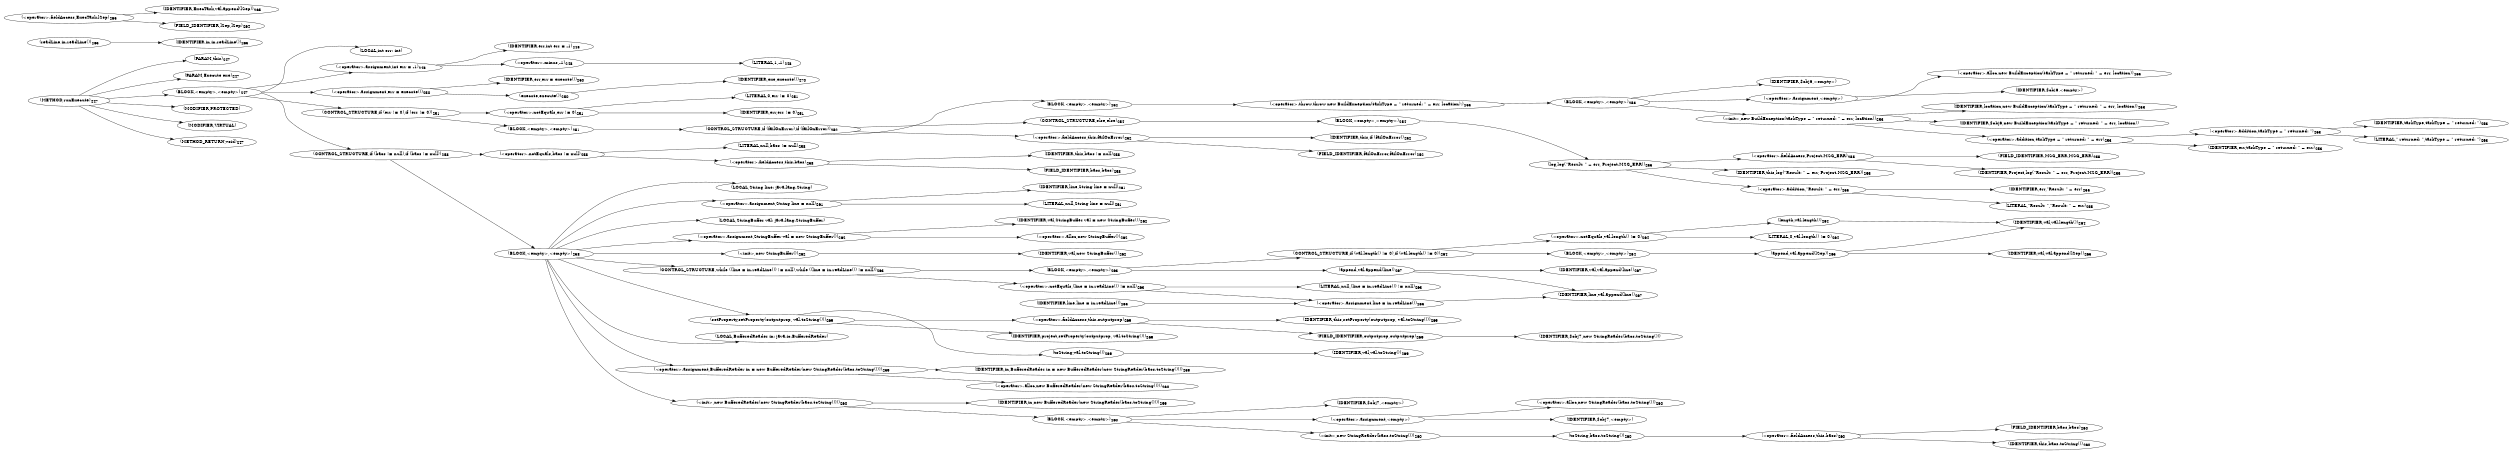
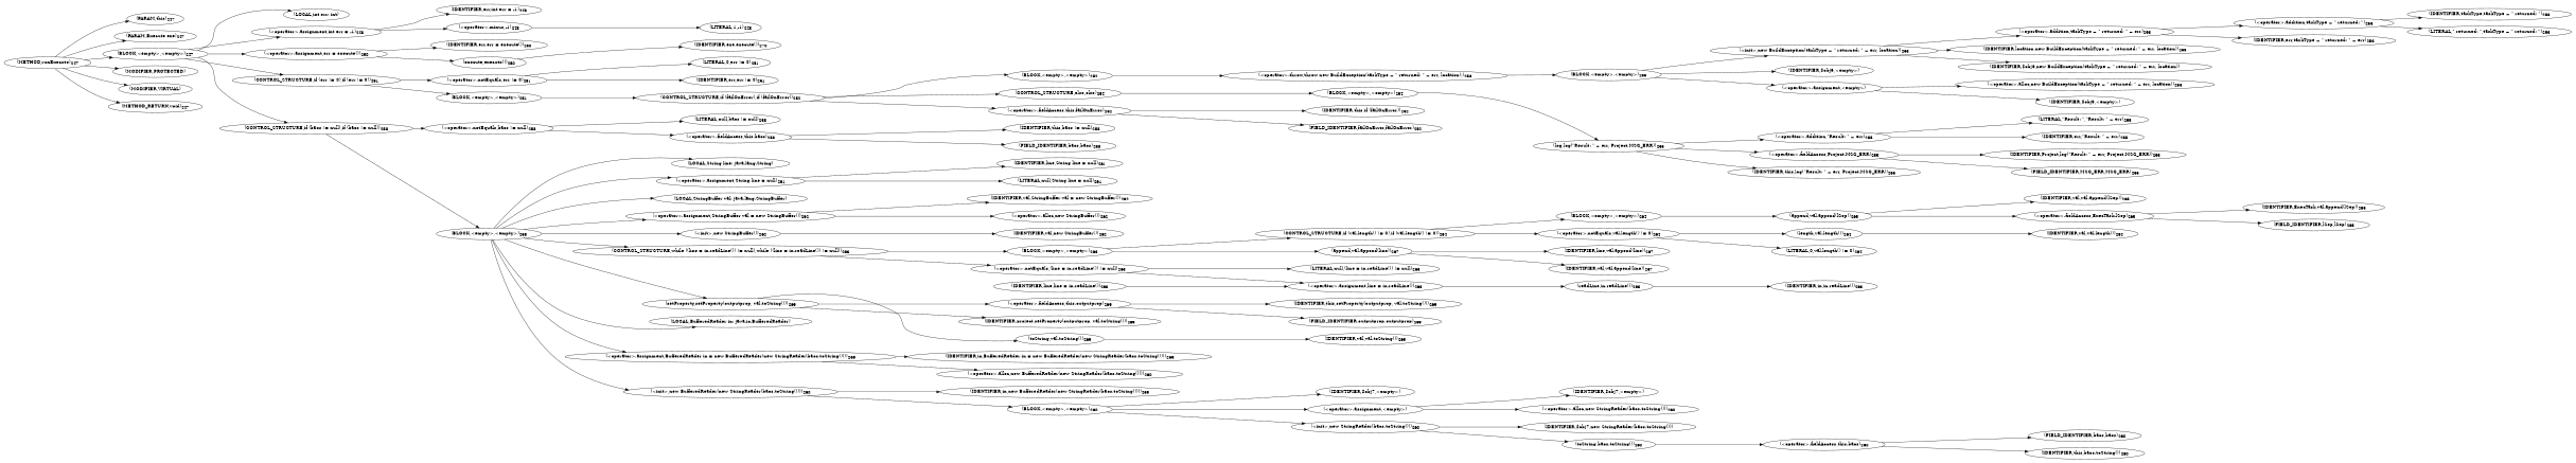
  digraph {
    rankdir=LR
    n1 [label=<(METHOD,runExecute)<SUB>247</SUB>>]
    n2 [label=<(PARAM,this)<SUB>247</SUB>>]
    n3 [label=<(PARAM,Execute exe)<SUB>247</SUB>>]
    n4 [label=<(BLOCK,&lt;empty&gt;,&lt;empty&gt;)<SUB>247</SUB>>]
    n5 [label=<(MODIFIER,PROTECTED)>]
    n6 [label=<(MODIFIER,VIRTUAL)>]
    n7 [label=<(METHOD_RETURN,void)<SUB>247</SUB>>]
    n8 [label=<(LOCAL,int err: int)>]
    n9 [label=<(&lt;operator&gt;.assignment,int err = -1)<SUB>248</SUB>>]
    n10 [label=<(&lt;operator&gt;.assignment,err = execute())<SUB>250</SUB>>]
    n11 [label=<(CONTROL_STRUCTURE,if (err != 0),if (err != 0))<SUB>251</SUB>>]
    n12 [label=<(CONTROL_STRUCTURE,if (baos != null),if (baos != null))<SUB>258</SUB>>]
    n13 [label=<(IDENTIFIER,err,int err = -1)<SUB>248</SUB>>]
    n14 [label=<(&lt;operator&gt;.minus,-1)<SUB>248</SUB>>]
    n15 [label=<(IDENTIFIER,err,err = execute())<SUB>250</SUB>>]
    n16 [label=<(execute,execute())<SUB>250</SUB>>]
    n17 [label=<(&lt;operator&gt;.notEquals,err != 0)<SUB>251</SUB>>]
    n18 [label=<(BLOCK,&lt;empty&gt;,&lt;empty&gt;)<SUB>251</SUB>>]
    n19 [label=<(&lt;operator&gt;.notEquals,baos != null)<SUB>258</SUB>>]
    n20 [label=<(BLOCK,&lt;empty&gt;,&lt;empty&gt;)<SUB>258</SUB>>]
    n21 [label=<(LITERAL,1,-1)<SUB>248</SUB>>]
    n22 [label=<(IDENTIFIER,exe,execute())<SUB>270</SUB>>]
    n23 [label=<(IDENTIFIER,err,err != 0)<SUB>251</SUB>>]
    n24 [label=<(LITERAL,0,err != 0)<SUB>251</SUB>>]
    n25 [label=<(CONTROL_STRUCTURE,if (failOnError),if (failOnError))<SUB>252</SUB>>]
    n26 [label=<(&lt;operator&gt;.fieldAccess,this.failOnError)<SUB>252</SUB>>]
    n27 [label=<(BLOCK,&lt;empty&gt;,&lt;empty&gt;)<SUB>252</SUB>>]
    n28 [label=<(CONTROL_STRUCTURE,else,else)<SUB>254</SUB>>]
    n29 [label=<(IDENTIFIER,this,if (failOnError))<SUB>252</SUB>>]
    n30 [label=<(FIELD_IDENTIFIER,failOnError,failOnError)<SUB>252</SUB>>]
    n31 [label=<(&lt;operator&gt;.throw,throw new BuildException(taskType + &quot; returned: &quot; + err, location);)<SUB>253</SUB>>]
    n32 [label=<(BLOCK,&lt;empty&gt;,&lt;empty&gt;)<SUB>254</SUB>>]
    n33 [label=<(BLOCK,&lt;empty&gt;,&lt;empty&gt;)<SUB>253</SUB>>]
    n34 [label=<(&lt;operator&gt;.assignment,&lt;empty&gt;)>]
    n35 [label=<(&lt;init&gt;,new BuildException(taskType + &quot; returned: &quot; + err, location))<SUB>253</SUB>>]
    n36 [label=<(IDENTIFIER,$obj6,&lt;empty&gt;)>]
    n37 [label=<(IDENTIFIER,$obj6,&lt;empty&gt;)>]
    n38 [label=<(&lt;operator&gt;.alloc,new BuildException(taskType + &quot; returned: &quot; + err, location))<SUB>253</SUB>>]
    n39 [label=<(IDENTIFIER,$obj6,new BuildException(taskType + &quot; returned: &quot; + err, location))>]
    n40 [label=<(&lt;operator&gt;.addition,taskType + &quot; returned: &quot; + err)<SUB>253</SUB>>]
    n41 [label=<(IDENTIFIER,location,new BuildException(taskType + &quot; returned: &quot; + err, location))<SUB>253</SUB>>]
    n42 [label=<(&lt;operator&gt;.addition,taskType + &quot; returned: &quot;)<SUB>253</SUB>>]
    n43 [label=<(IDENTIFIER,err,taskType + &quot; returned: &quot; + err)<SUB>253</SUB>>]
    n44 [label=<(IDENTIFIER,taskType,taskType + &quot; returned: &quot;)<SUB>253</SUB>>]
    n45 [label=<(LITERAL,&quot; returned: &quot;,taskType + &quot; returned: &quot;)<SUB>253</SUB>>]
    n46 [label=<(log,log(&quot;Result: &quot; + err, Project.MSG_ERR))<SUB>255</SUB>>]
    n47 [label=<(IDENTIFIER,this,log(&quot;Result: &quot; + err, Project.MSG_ERR))<SUB>255</SUB>>]
    n48 [label=<(&lt;operator&gt;.addition,&quot;Result: &quot; + err)<SUB>255</SUB>>]
    n49 [label=<(&lt;operator&gt;.fieldAccess,Project.MSG_ERR)<SUB>255</SUB>>]
    n50 [label=<(LITERAL,&quot;Result: &quot;,&quot;Result: &quot; + err)<SUB>255</SUB>>]
    n51 [label=<(IDENTIFIER,err,&quot;Result: &quot; + err)<SUB>255</SUB>>]
    n52 [label=<(IDENTIFIER,Project,log(&quot;Result: &quot; + err, Project.MSG_ERR))<SUB>255</SUB>>]
    n53 [label=<(FIELD_IDENTIFIER,MSG_ERR,MSG_ERR)<SUB>255</SUB>>]
    n54 [label=<(&lt;operator&gt;.fieldAccess,this.baos)<SUB>258</SUB>>]
    n55 [label=<(LITERAL,null,baos != null)<SUB>258</SUB>>]
    n56 [label=<(LOCAL,BufferedReader in: java.io.BufferedReader)>]
    n57 [label=<(&lt;operator&gt;.assignment,BufferedReader in = new BufferedReader(new StringReader(baos.toString())))<SUB>259</SUB>>]
    n58 [label=<(&lt;init&gt;,new BufferedReader(new StringReader(baos.toString())))<SUB>260</SUB>>]
    n59 [label=<(LOCAL,String line: java.lang.String)>]
    n60 [label=<(&lt;operator&gt;.assignment,String line = null)<SUB>261</SUB>>]
    n61 [label=<(LOCAL,StringBuffer val: java.lang.StringBuffer)>]
    n62 [label=<(&lt;operator&gt;.assignment,StringBuffer val = new StringBuffer())<SUB>262</SUB>>]
    n63 [label=<(&lt;init&gt;,new StringBuffer())<SUB>262</SUB>>]
    n64 [label=<(CONTROL_STRUCTURE,while ((line = in.readLine()) != null),while ((line = in.readLine()) != null))<SUB>263</SUB>>]
    n65 [label=<(setProperty,setProperty(outputprop, val.toString()))<SUB>269</SUB>>]
    n66 [label=<(IDENTIFIER,this,baos != null)<SUB>258</SUB>>]
    n67 [label=<(FIELD_IDENTIFIER,baos,baos)<SUB>258</SUB>>]
    n68 [label=<(IDENTIFIER,in,BufferedReader in = new BufferedReader(new StringReader(baos.toString())))<SUB>259</SUB>>]
    n69 [label=<(&lt;operator&gt;.alloc,new BufferedReader(new StringReader(baos.toString())))<SUB>260</SUB>>]
    n70 [label=<(IDENTIFIER,in,new BufferedReader(new StringReader(baos.toString())))<SUB>259</SUB>>]
    n71 [label=<(BLOCK,&lt;empty&gt;,&lt;empty&gt;)<SUB>260</SUB>>]
    n72 [label=<(IDENTIFIER,line,String line = null)<SUB>261</SUB>>]
    n73 [label=<(LITERAL,null,String line = null)<SUB>261</SUB>>]
    n74 [label=<(IDENTIFIER,val,StringBuffer val = new StringBuffer())<SUB>262</SUB>>]
    n75 [label=<(&lt;operator&gt;.alloc,new StringBuffer())<SUB>262</SUB>>]
    n76 [label=<(IDENTIFIER,val,new StringBuffer())<SUB>262</SUB>>]
    n77 [label=<(&lt;operator&gt;.notEquals,(line = in.readLine()) != null)<SUB>263</SUB>>]
    n78 [label=<(BLOCK,&lt;empty&gt;,&lt;empty&gt;)<SUB>263</SUB>>]
    n79 [label=<(IDENTIFIER,project,setProperty(outputprop, val.toString()))<SUB>269</SUB>>]
    n80 [label=<(&lt;operator&gt;.fieldAccess,this.outputprop)<SUB>269</SUB>>]
    n81 [label=<(toString,val.toString())<SUB>269</SUB>>]
    n82 [label=<(&lt;operator&gt;.assignment,&lt;empty&gt;)>]
    n83 [label=<(&lt;init&gt;,new StringReader(baos.toString()))<SUB>260</SUB>>]
    n84 [label=<(IDENTIFIER,$obj7,&lt;empty&gt;)>]
    n85 [label=<(IDENTIFIER,$obj7,&lt;empty&gt;)>]
    n86 [label=<(&lt;operator&gt;.alloc,new StringReader(baos.toString()))<SUB>260</SUB>>]
    n87 [label=<(IDENTIFIER,$obj7,new StringReader(baos.toString()))>]
    n88 [label=<(toString,baos.toString())<SUB>260</SUB>>]
    n89 [label=<(&lt;operator&gt;.fieldAccess,this.baos)<SUB>260</SUB>>]
    n90 [label=<(IDENTIFIER,this,baos.toString())<SUB>260</SUB>>]
    n91 [label=<(FIELD_IDENTIFIER,baos,baos)<SUB>260</SUB>>]
    n92 [label=<(&lt;operator&gt;.assignment,line = in.readLine())<SUB>263</SUB>>]
    n93 [label=<(LITERAL,null,(line = in.readLine()) != null)<SUB>263</SUB>>]
    n94 [label=<(CONTROL_STRUCTURE,if (val.length() != 0),if (val.length() != 0))<SUB>264</SUB>>]
    n95 [label=<(append,val.append(line))<SUB>267</SUB>>]
    n96 [label=<(readLine,in.readLine())<SUB>263</SUB>>]
    n97 [label=<(IDENTIFIER,line,line = in.readLine())<SUB>263</SUB>>]
    n98 [label=<(IDENTIFIER,in,in.readLine())<SUB>263</SUB>>]
    n99 [label=<(&lt;operator&gt;.notEquals,val.length() != 0)<SUB>264</SUB>>]
    n100 [label=<(BLOCK,&lt;empty&gt;,&lt;empty&gt;)<SUB>264</SUB>>]
    n101 [label=<(IDENTIFIER,val,val.append(line))<SUB>267</SUB>>]
    n102 [label=<(IDENTIFIER,line,val.append(line))<SUB>267</SUB>>]
    n103 [label=<(length,val.length())<SUB>264</SUB>>]
    n104 [label=<(LITERAL,0,val.length() != 0)<SUB>264</SUB>>]
    n105 [label=<(append,val.append(lSep))<SUB>265</SUB>>]
    n106 [label=<(IDENTIFIER,val,val.length())<SUB>264</SUB>>]
    n107 [label=<(IDENTIFIER,val,val.append(lSep))<SUB>265</SUB>>]
    n108 [label=<(&lt;operator&gt;.fieldAccess,ExecTask.lSep)<SUB>265</SUB>>]
    n109 [label=<(IDENTIFIER,ExecTask,val.append(lSep))<SUB>265</SUB>>]
-   n110 [label=<(FIELD_IDENTIFIER,lSep,lSep)<SUB>264</SUB>>]
+   n110 [label=<(FIELD_IDENTIFIER,lSep,lSep)<SUB>265</SUB>>]
    n111 [label=<(IDENTIFIER,this,setProperty(outputprop, val.toString()))<SUB>269</SUB>>]
    n112 [label=<(FIELD_IDENTIFIER,outputprop,outputprop)<SUB>269</SUB>>]
    n113 [label=<(IDENTIFIER,val,val.toString())<SUB>269</SUB>>]
    n1 -> n2
    n1 -> n3
    n1 -> n4
    n1 -> n5
    n1 -> n6
    n1 -> n7
    n4 -> n8
    n4 -> n9
    n4 -> n10
    n4 -> n11
    n4 -> n12
    n9 -> n13
    n9 -> n14
    n10 -> n15
    n10 -> n16
    n11 -> n17
    n11 -> n18
    n12 -> n19
    n12 -> n20
    n14 -> n21
    n16 -> n22
    n17 -> n23
    n17 -> n24
    n18 -> n25
    n19 -> n54
    n19 -> n55
    n20 -> n56
    n20 -> n57
    n20 -> n58
    n20 -> n59
    n20 -> n60
    n20 -> n61
    n20 -> n62
    n20 -> n63
    n20 -> n64
    n20 -> n65
    n25 -> n26
    n25 -> n27
    n25 -> n28
    n26 -> n29
    n26 -> n30
    n27 -> n31
    n28 -> n32
    n31 -> n33
    n32 -> n46
    n33 -> n34
    n33 -> n35
    n33 -> n36
    n34 -> n37
    n34 -> n38
    n35 -> n39
    n35 -> n40
    n35 -> n41
    n40 -> n42
    n40 -> n43
    n42 -> n44
    n42 -> n45
    n46 -> n47
    n46 -> n48
    n46 -> n49
    n48 -> n50
    n48 -> n51
    n49 -> n52
    n49 -> n53
    n54 -> n66
    n54 -> n67
    n57 -> n68
    n57 -> n69
    n58 -> n70
    n58 -> n71
    n60 -> n72
    n60 -> n73
    n62 -> n74
    n62 -> n75
    n63 -> n76
    n64 -> n77
    n64 -> n78
    n65 -> n79
    n65 -> n80
    n65 -> n81
    n71 -> n82
    n71 -> n83
    n71 -> n84
    n77 -> n92
    n77 -> n93
    n78 -> n94
    n78 -> n95
    n80 -> n111
    n80 -> n112
    n81 -> n113
    n82 -> n85
    n82 -> n86
-   n112 -> n87
+   n83 -> n87
    n83 -> n88
    n88 -> n89
    n89 -> n90
    n89 -> n91
-   n92 -> n102
+   n92 -> n96
    n94 -> n99
    n94 -> n100
    n95 -> n101
    n95 -> n102
    n96 -> n98
    n97 -> n92
    n99 -> n103
    n99 -> n104
    n100 -> n105
    n103 -> n106
    n105 -> n107
-   n105 -> n106
+   n105 -> n108
    n108 -> n109
    n108 -> n110
  }
